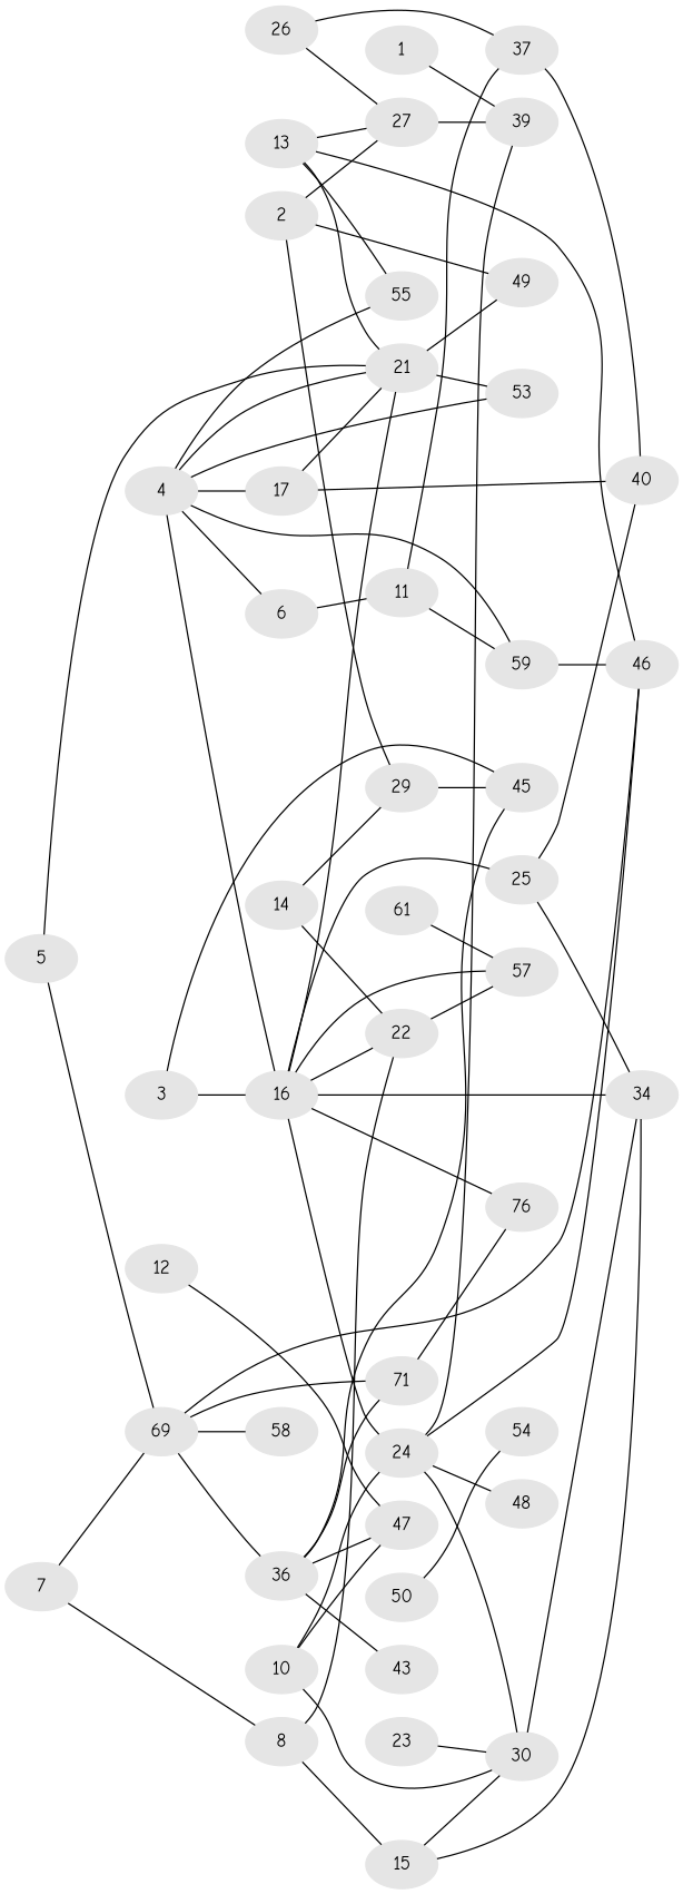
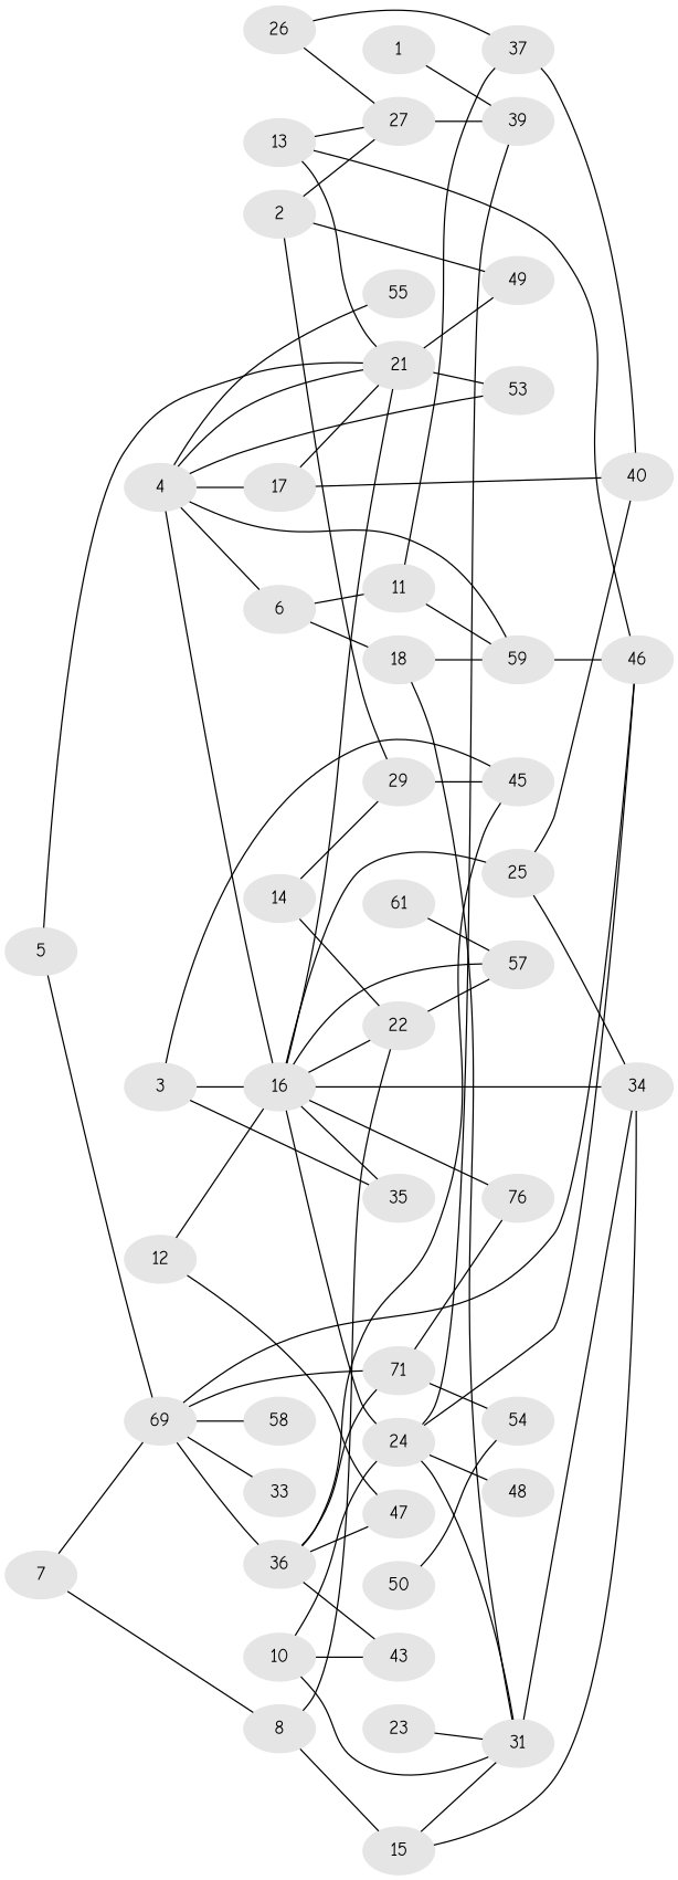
  graph {
    fontname="Comic Neue"
    rankdir=LR
    node [color=gray90 fontname="Comic Neue" style=filled]
    edge [fontname="Comic Neue" weight=1.0]
    1
    39
    2
    27
    49
    29
    3
    16
+   35
    45
    21
    22
    24
    34
    n15 [label=76]
    57
    25
    4
    6
    17
    53
    55
    59
    11
+   18
    40
    46
    5
    n29 [label=69]
    10
-   30
+   30 [label=31]
    n32 [label=47]
+   33
    36
    n35 [label=71]
    58
    37
    7
    8
    15
    48
    12
    13
    14
    23
    43
    54
    26
    n49 [label=61]
    n50 [label=50]
    1 -- 39
    2 -- 27
    2 -- 49
    2 -- 29
    27 -- 39
    29 -- 45
    3 -- 16
+   3 -- 35
    3 -- 45
+   16 -- 35
    16 -- 21
    16 -- 22 [weight=2.0]
    16 -- 24
    16 -- 34 [weight=3.0]
    16 -- n15
    16 -- 57
    16 -- 25
    21 -- 49
    21 -- 53
    22 -- 57
    24 -- 39
    24 -- 46 [weight=2.0]
    24 -- 30
    24 -- 48 [weight=2.0]
    25 -- 34 [weight=2.0]
    25 -- 40
    4 -- 16
    4 -- 21
    4 -- 6
    4 -- 17 [weight=2.0]
    4 -- 53
    4 -- 55
    4 -- 59
    6 -- 11
+   6 -- 18
    17 -- 21
    17 -- 40 [weight=2.0]
    59 -- 46 [weight=4.0]
    11 -- 59
    11 -- 37
+   18 -- 59
+   18 -- 30
    5 -- 21
    5 -- n29
    n29 -- 46
+   n29 -- 33
    n29 -- 36
    n29 -- n35
    n29 -- 58
    10 -- 24
    10 -- 30 [weight=3.0]
-   10 -- n32
+   10 -- 43
    30 -- 34
    36 -- 45
    36 -- n32
    36 -- n35
    36 -- 43
    n35 -- n15
+   n35 -- 54
    37 -- 40
    7 -- n29
    7 -- 8
    8 -- 22
    8 -- 15
    15 -- 34
    15 -- 30
+   12 -- 16
    12 -- n32 [weight=2.0]
    13 -- 27
    13 -- 21
-   13 -- 55
    13 -- 46
    14 -- 29
    14 -- 22
    23 -- 30
    26 -- 27
    26 -- 37
    n49 -- 57
    n50 -- 54
  }
